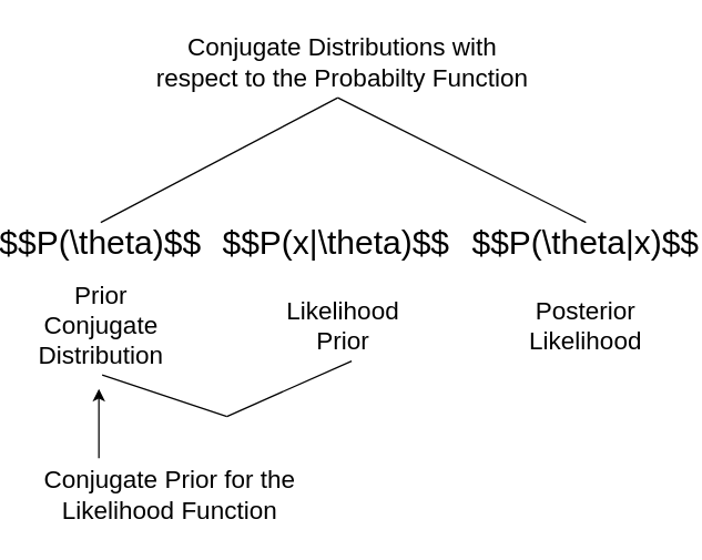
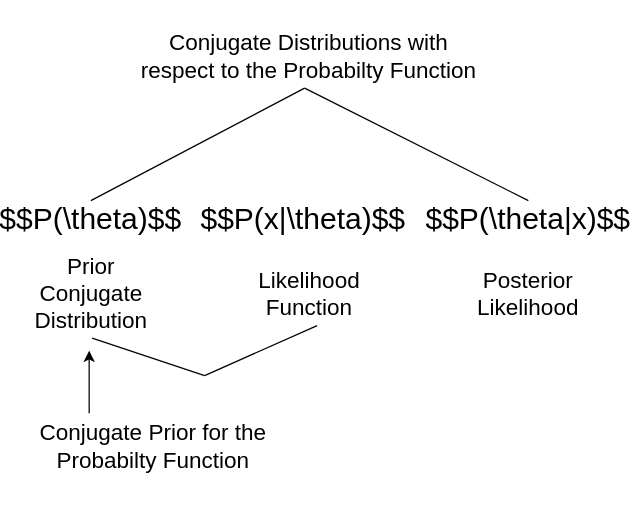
  <mxCell id="0" />
  <mxCell id="1" parent="0" />
  <mxCell id="2" value="&lt;span style=&quot;font-size: 24px;&quot;&gt;$$P(\theta|x)$$&lt;/span&gt;" style="text;html=1;align=center;verticalAlign=middle;whiteSpace=wrap;rounded=0;" vertex="1" parent="1"><mxGeometry x="390" y="160" width="60" height="30" as="geometry" /></mxCell>
  <mxCell id="3" value="&lt;span style=&quot;font-size: 24px;&quot;&gt;$$P(\theta)$$&lt;/span&gt;" style="text;html=1;align=center;verticalAlign=middle;whiteSpace=wrap;rounded=0;" vertex="1" parent="1"><mxGeometry x="40" y="160" width="60" height="30" as="geometry" /></mxCell>
  <mxCell id="4" value="&lt;span style=&quot;font-size: 24px;&quot;&gt;$$P(x|\theta)$$&lt;/span&gt;" style="text;html=1;align=center;verticalAlign=middle;whiteSpace=wrap;rounded=0;" vertex="1" parent="1"><mxGeometry x="210" y="160" width="60" height="30" as="geometry" /></mxCell>
  <mxCell id="5" value="&lt;font style=&quot;font-size: 18px;&quot;&gt;Prior Conjugate Distribution&lt;/font&gt;" style="text;html=1;align=center;verticalAlign=middle;whiteSpace=wrap;rounded=0;" vertex="1" parent="1"><mxGeometry x="20.75" y="220" width="98.5" height="30" as="geometry" /></mxCell>
- <mxCell id="6" value="&lt;font style=&quot;font-size: 18px;&quot;&gt;Likelihood Prior&lt;/font&gt;" style="text;html=1;align=center;verticalAlign=middle;whiteSpace=wrap;rounded=0;" vertex="1" parent="1"><mxGeometry x="215" y="220" width="60" height="30" as="geometry" /></mxCell>
+ <mxCell id="6" value="&lt;font style=&quot;font-size: 18px;&quot;&gt;Likelihood Function&lt;/font&gt;" style="text;html=1;align=center;verticalAlign=middle;whiteSpace=wrap;rounded=0;" vertex="1" parent="1"><mxGeometry x="215" y="220" width="60" height="30" as="geometry" /></mxCell>
  <mxCell id="7" value="&lt;font style=&quot;font-size: 18px;&quot;&gt;Posterior Likelihood&lt;/font&gt;" style="text;html=1;align=center;verticalAlign=middle;whiteSpace=wrap;rounded=0;" vertex="1" parent="1"><mxGeometry x="390" y="220" width="60" height="30" as="geometry" /></mxCell>
  <mxCell id="8" value="" style="endArrow=none;html=1;rounded=0;exitX=0.5;exitY=0;exitDx=0;exitDy=0;" edge="1" parent="1" source="3"><mxGeometry width="50" height="50" relative="1" as="geometry"><mxPoint x="71" y="140" as="sourcePoint" /><mxPoint x="241" y="70" as="targetPoint" /></mxGeometry></mxCell>
  <mxCell id="9" value="" style="endArrow=none;html=1;rounded=0;entryX=0.5;entryY=0;entryDx=0;entryDy=0;" edge="1" parent="1" target="2"><mxGeometry width="50" height="50" relative="1" as="geometry"><mxPoint x="241" y="70" as="sourcePoint" /><mxPoint x="251" y="40" as="targetPoint" /></mxGeometry></mxCell>
  <mxCell id="10" value="&lt;font style=&quot;font-size: 18px;&quot;&gt;Conjugate Distributions with respect to the Probabilty Function&lt;/font&gt;" style="text;html=1;align=center;verticalAlign=middle;whiteSpace=wrap;rounded=0;" vertex="1" parent="1"><mxGeometry x="105" y="20" width="279" height="50" as="geometry" /></mxCell>
- <mxCell id="11" value="&lt;font style=&quot;font-size: 18px;&quot;&gt;Conjugate Prior for the Likelihood Function&lt;/font&gt;" style="text;html=1;align=center;verticalAlign=middle;whiteSpace=wrap;rounded=0;" vertex="1" parent="1"><mxGeometry x="25" y="332" width="190" height="50" as="geometry" /></mxCell>
+ <mxCell id="11" value="&lt;font style=&quot;font-size: 18px;&quot;&gt;Conjugate Prior for the Probabilty Function&lt;/font&gt;" style="text;html=1;align=center;verticalAlign=middle;whiteSpace=wrap;rounded=0;" vertex="1" parent="1"><mxGeometry x="25" y="332" width="190" height="50" as="geometry" /></mxCell>
  <mxCell id="12" value="" style="endArrow=none;html=1;rounded=0;" edge="1" parent="1"><mxGeometry width="50" height="50" relative="1" as="geometry"><mxPoint x="71" y="270" as="sourcePoint" /><mxPoint x="161" y="300" as="targetPoint" /></mxGeometry></mxCell>
  <mxCell id="13" value="" style="endArrow=none;html=1;rounded=0;" edge="1" parent="1"><mxGeometry width="50" height="50" relative="1" as="geometry"><mxPoint x="251" y="260" as="sourcePoint" /><mxPoint x="161" y="300" as="targetPoint" /></mxGeometry></mxCell>
  <mxCell id="14" value="" style="endArrow=classic;html=1;rounded=0;" edge="1" parent="1"><mxGeometry width="50" height="50" relative="1" as="geometry"><mxPoint x="68.63" y="330" as="sourcePoint" /><mxPoint x="68.63" y="280" as="targetPoint" /></mxGeometry></mxCell>
  <mxCell id="15" style="edgeStyle=orthogonalEdgeStyle;rounded=0;orthogonalLoop=1;jettySize=auto;html=1;exitX=0.5;exitY=1;exitDx=0;exitDy=0;" edge="1" parent="1" source="3" target="3"><mxGeometry relative="1" as="geometry" /></mxCell>
